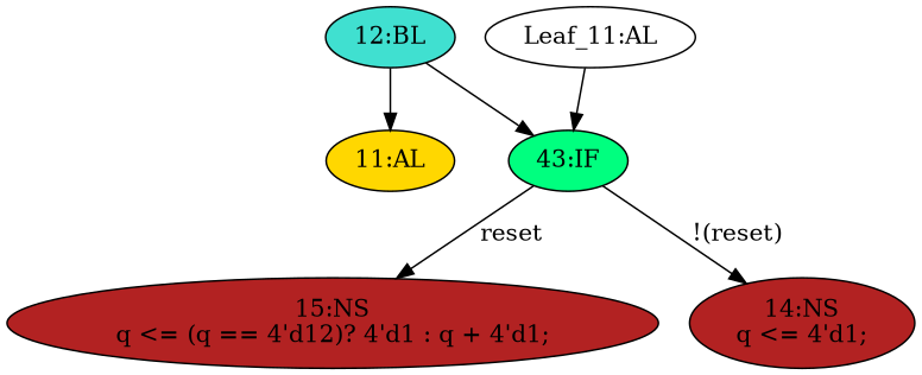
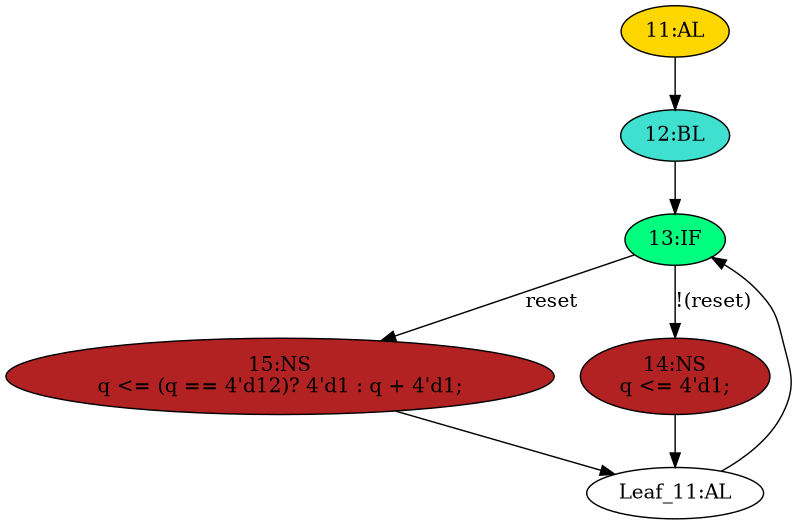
  strict digraph {
    node [fillcolor=firebrick statements="[]" style=filled typ=NonblockingSubstitution]
    edge [cond="[]" lineno=None]
    n1 [ast="<pyverilog.vparser.ast.Always object at 0x7f89e5b35e10>" clk_sens=True fillcolor=gold label="11:AL" sens="['clk', 'reset']" typ=Always use_var="['reset', 'q']"]
    n2 [ast="<pyverilog.vparser.ast.Block object at 0x7f89e5b350d0>" fillcolor=turquoise label="12:BL" typ=Block]
-   n3 [ast="<pyverilog.vparser.ast.IfStatement object at 0x7f89e5a56810>" fillcolor=springgreen label="43:IF" typ=IfStatement]
+   n3 [ast="<pyverilog.vparser.ast.IfStatement object at 0x7f89e5a56810>" fillcolor=springgreen label="13:IF" typ=IfStatement]
    n4 [ast="<pyverilog.vparser.ast.NonblockingSubstitution object at 0x7f89e5aa3210>" label="15:NS\nq <= (q == 4'd12)? 4'd1 : q + 4'd1;" statements="[<pyverilog.vparser.ast.NonblockingSubstitution object at 0x7f89e5aa3210>]"]
    n5 [ast="<pyverilog.vparser.ast.NonblockingSubstitution object at 0x7f89e5a56910>" label="14:NS\nq <= 4'd1;" statements="[<pyverilog.vparser.ast.NonblockingSubstitution object at 0x7f89e5a56910>]"]
    n6 [def_var="['q']" label="Leaf_11:AL" fillcolor="" statements="" style="" typ=""]
-   n2 -> n1
+   n1 -> n2
    n2 -> n3
    n3 -> n4 [cond="['reset']" label=reset lineno=13]
    n3 -> n5 [cond="['reset']" label="!(reset)" lineno=13]
+   n4 -> n6
+   n5 -> n6
    n6 -> n3 [cond="" lineno=""]
  }
